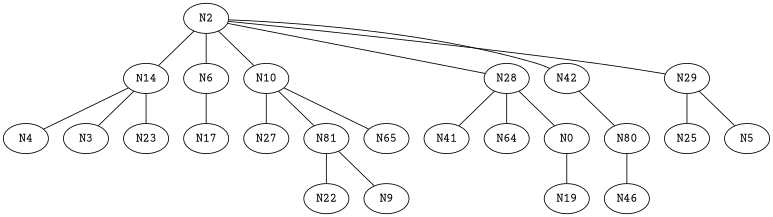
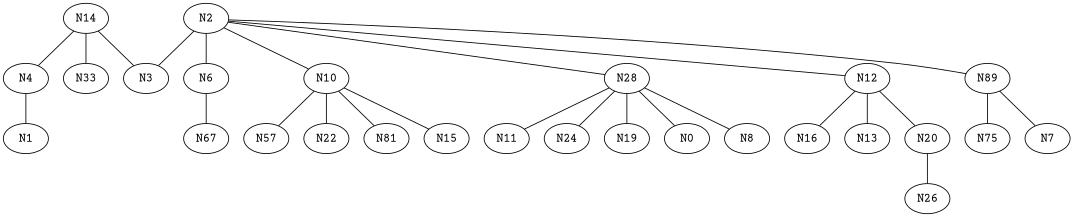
  graph {
    fontname="Courier Prime"
    node [fontname="Courier Prime"]
    edge [fontname="Courier Prime" weight=88]
    N14
    N4
    N3
-   N23
+   N23 [label=N33]
+   N1
    N2
    N6
    N10
    N28
-   N12 [label=N42]
-   N29
-   N17
-   N27
+   N12
+   N29 [label=N89]
+   N17 [label=N67]
+   N27 [label=N57]
    N22
    n15 [label=N81]
-   N15 [label=N65]
-   N11 [label=N41]
-   N24 [label=N64]
+   N15
+   N11
+   N24
    N19
    N0
-   N20 [label=N80]
-   N25
-   N7 [label=N5]
-   N9
-   N26 [label=N46]
+   N8
+   N16
+   N13
+   N20
+   N25 [label=N75]
+   N7
+   N26
    N14 -- N4 [weight=17]
    N14 -- N3 [weight=11]
    N14 -- N23
-   N2 -- N14 [weight=62]
+   N4 -- N1 [weight=29]
+   N2 -- N3 [weight=62]
    N2 -- N6 [weight=28]
    N2 -- N10 [weight=21]
    N2 -- N28 [weight=16]
    N2 -- N12 [weight=7]
    N2 -- N29 [weight=31]
    N6 -- N17 [weight=78]
    N10 -- N27
-   n15 -- N22 [weight=75]
+   N10 -- N22 [weight=75]
    N10 -- n15 [weight=16]
    N10 -- N15 [weight=75]
    N28 -- N11 [weight=31]
    N28 -- N24 [weight=54]
-   N0 -- N19 [weight=49]
+   N28 -- N19 [weight=49]
    N28 -- N0 [weight=34]
+   N28 -- N8 [weight=66]
+   N12 -- N16 [weight=6]
+   N12 -- N13 [weight=38]
    N12 -- N20 [weight=6]
    N29 -- N25 [weight=66]
    N29 -- N7 [weight=3]
-   n15 -- N9 [weight=19]
    N20 -- N26 [weight=57]
  }
